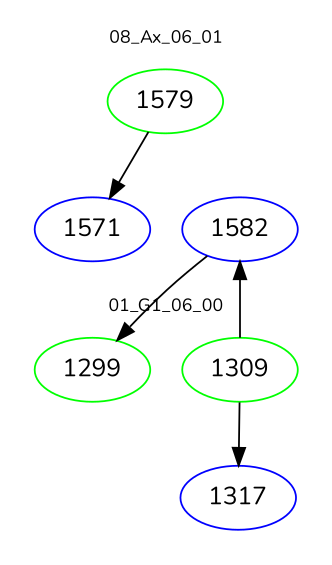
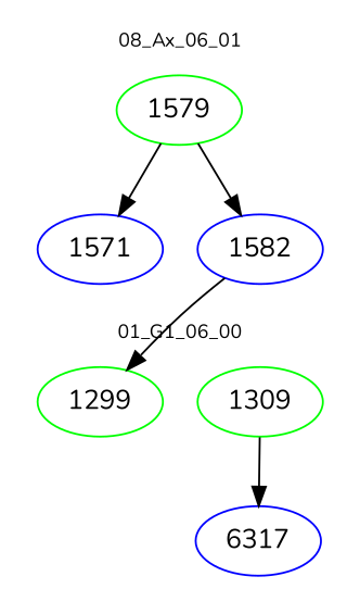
  digraph {
    fontname=Nunito
    node [color=green fontname=Nunito]
    edge [color=black fontname=Nunito]
    n1 [label=1579]
    n2 [color=blue label=1571]
    n3 [color=blue label=1582]
    n4 [label=1309]
    n5 [label=1299]
-   n6 [color=blue label=1317]
+   n6 [color=blue label=6317]
    subgraph cluster_1 {
      color=white
      fontsize=10
      label="08_Ax_06_01"
      n1
      n2
      n3
    }
    subgraph cluster_2 {
      color=white
      fontsize=10
      label="01_G1_06_00"
      n4
      n5
      n6
    }
    n1 -> n2
-   n4 -> n3
+   n1 -> n3
    n3 -> n5
    n4 -> n6
  }
